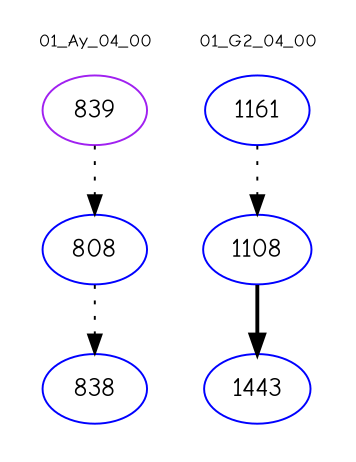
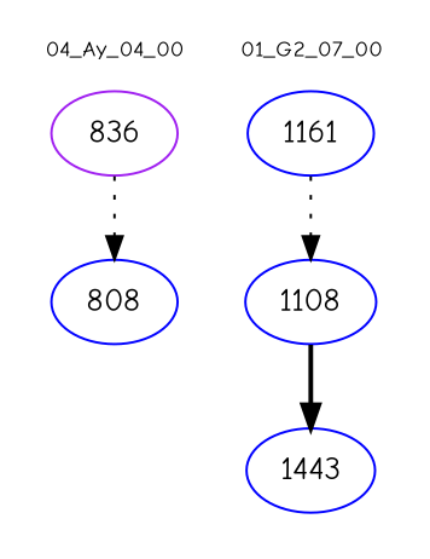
  digraph {
    fontname="Comic Neue"
    node [color=blue fontname="Comic Neue"]
    edge [color=black fontname="Comic Neue" style=dotted]
-   n1 [color=purple label=839]
+   n1 [color=purple label=836]
    n2 [label=808]
-   n3 [label=838]
    n4 [label=1161]
    n5 [label=1108]
    n6 [label=1443]
    subgraph cluster_1 {
      color=white
      fontsize=10
-     label="01_Ay_04_00"
+     label="04_Ay_04_00"
      n1
      n2
-     n3
    }
    subgraph cluster_2 {
      color=white
      fontsize=10
-     label="01_G2_04_00"
+     label="01_G2_07_00"
      n4
      n5
      n6
    }
    n1 -> n2
-   n2 -> n3
    n4 -> n5
    n5 -> n6 [style=bold]
  }
